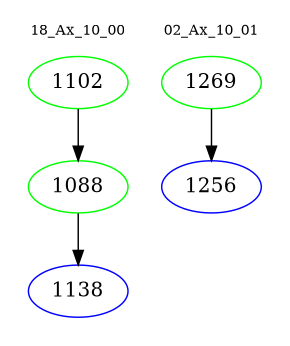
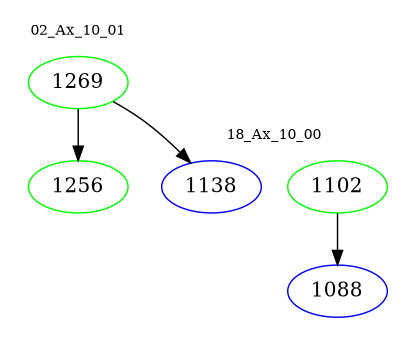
  digraph {
    node [color=blue]
    edge [color=black]
    n1 [color=green label=1102]
-   n2 [color=green label=1088]
+   n2 [label=1088]
    n3 [label=1138]
    n4 [color=green label=1269]
-   n5 [label=1256]
+   n5 [color=green label=1256]
    subgraph cluster_1 {
      color=white
      fontsize=10
      label="18_Ax_10_00"
      n1
      n2
      n3
    }
    subgraph cluster_2 {
      color=white
      fontsize=10
      label="02_Ax_10_01"
      n4
      n5
    }
    n1 -> n2
-   n2 -> n3
+   n4 -> n3
    n4 -> n5
  }
